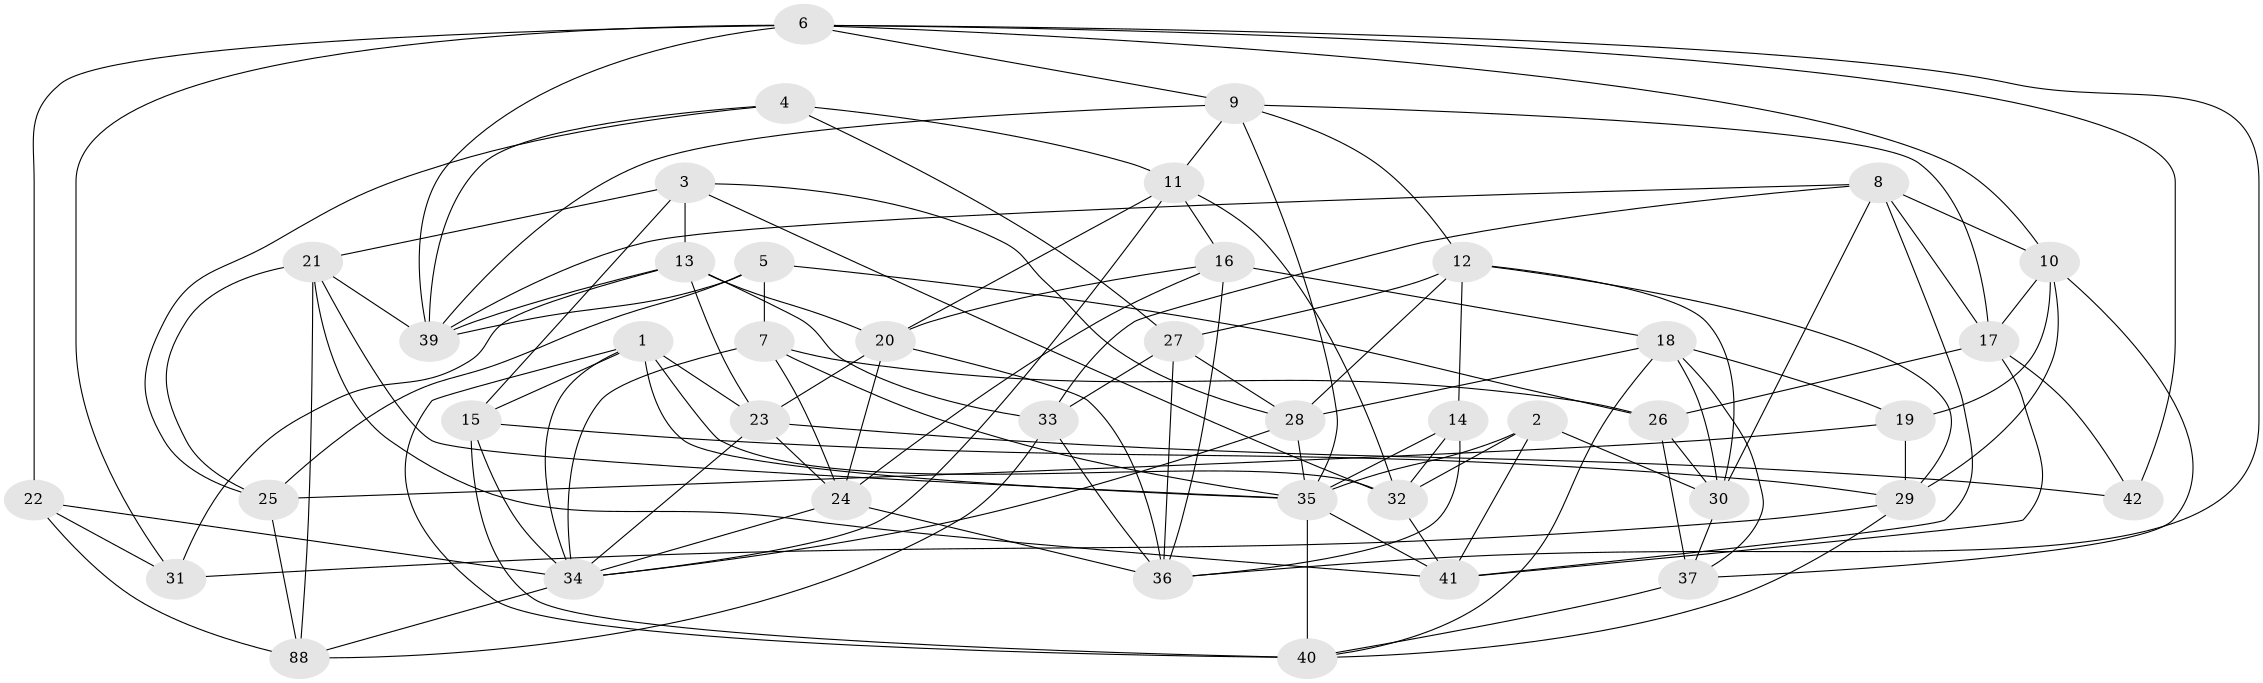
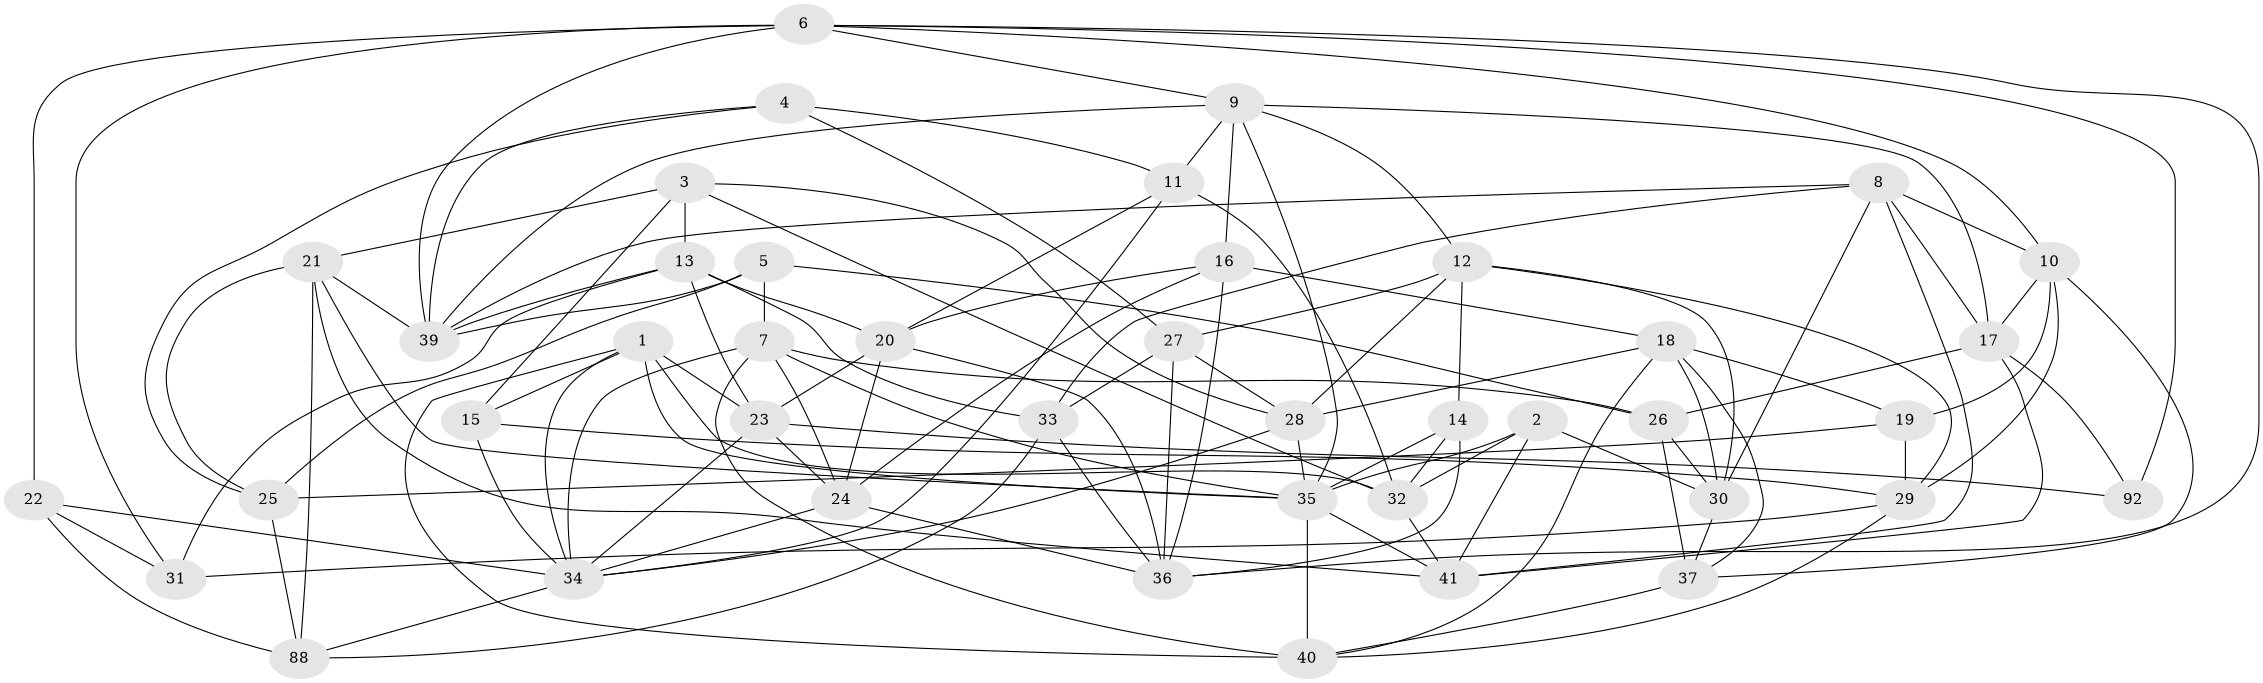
  graph {
    node [color=gray90 style=filled]
    edge [weight=1.0]
    1
    15
    23
    32
    34
    35
    40
    29
-   42
+   42 [label=92]
    24
    41
    n12 [label=88]
    2
    30
    37
    3
    13
    21
    28
    39
    31
    33
    20
    25
    4
    11
    27
    16
    36
    5
    7
    26
    6
    9
    10
    22
    17
    12
    19
    8
    14
    18
    1 -- 15
    1 -- 23
    1 -- 32
    1 -- 34
    1 -- 35
    1 -- 40
    15 -- 34
    15 -- 29
    23 -- 34
    23 -- 42
    23 -- 24
    32 -- 41
    34 -- n12
    35 -- 40
    35 -- 41
    29 -- 40
    29 -- 31
    24 -- 34
    24 -- 36
    2 -- 32
    2 -- 35
    2 -- 41
    2 -- 30
    30 -- 37
    37 -- 40
    3 -- 15
    3 -- 32
    3 -- 13
    3 -- 21
    3 -- 28
    13 -- 23
    13 -- 39
    13 -- 31
    13 -- 33
    13 -- 20
    21 -- 35
    21 -- 41
    21 -- n12
    21 -- 39
    21 -- 25
    28 -- 34
    28 -- 35
    33 -- n12
    33 -- 36 [weight=2.0]
    20 -- 23
    20 -- 24
    20 -- 36
    25 -- n12 [weight=2.0]
    4 -- 39
    4 -- 25
    4 -- 11
    4 -- 27
    11 -- 32
    11 -- 34
    11 -- 20
-   11 -- 16
+   9 -- 16
    27 -- 28
    27 -- 33
    27 -- 36
    16 -- 24
    16 -- 20
    16 -- 36
    16 -- 18
    5 -- 39
    5 -- 25
    5 -- 7
    5 -- 26
    7 -- 34
    7 -- 35
-   15 -- 40
+   7 -- 40
    7 -- 24
    7 -- 26
    26 -- 30
    26 -- 37 [weight=2.0]
    6 -- 42
    6 -- 39
    6 -- 31
    6 -- 36
    6 -- 9
    6 -- 10
    6 -- 22 [weight=2.0]
    9 -- 35
    9 -- 39
    9 -- 11
    9 -- 17
    9 -- 12
    10 -- 29
    10 -- 37
    10 -- 17
    10 -- 19
    22 -- 34
    22 -- n12
    22 -- 31
    17 -- 42
    17 -- 41
    17 -- 26
    12 -- 29
    12 -- 30
    12 -- 28
    12 -- 27
    12 -- 14
    19 -- 29
    19 -- 25
    8 -- 41
    8 -- 30
    8 -- 39
    8 -- 33
    8 -- 10
    8 -- 17
    14 -- 32
    14 -- 35
    14 -- 36
    18 -- 40
    18 -- 30
    18 -- 37
    18 -- 28
    18 -- 19
  }
